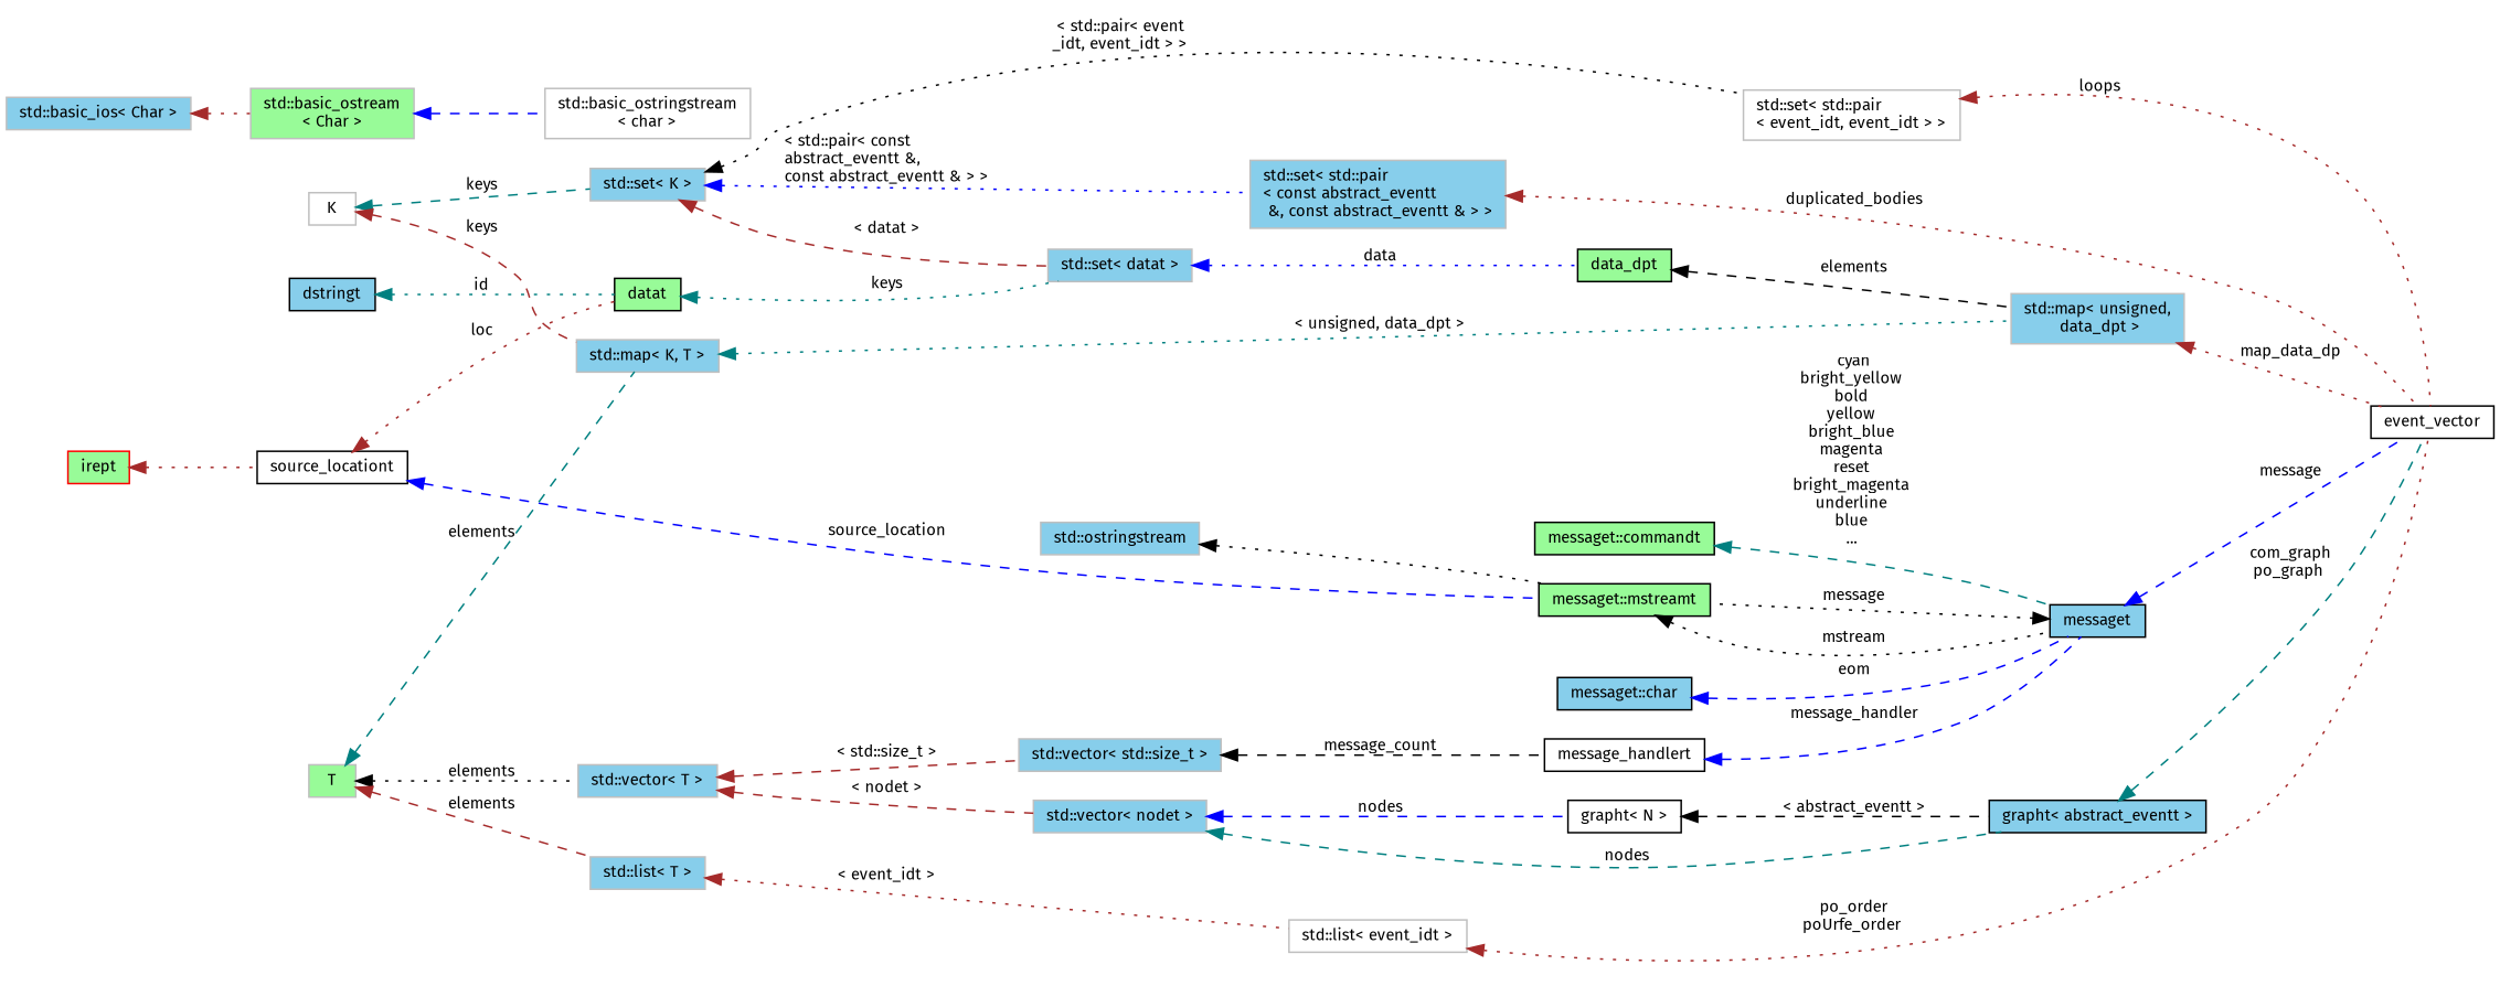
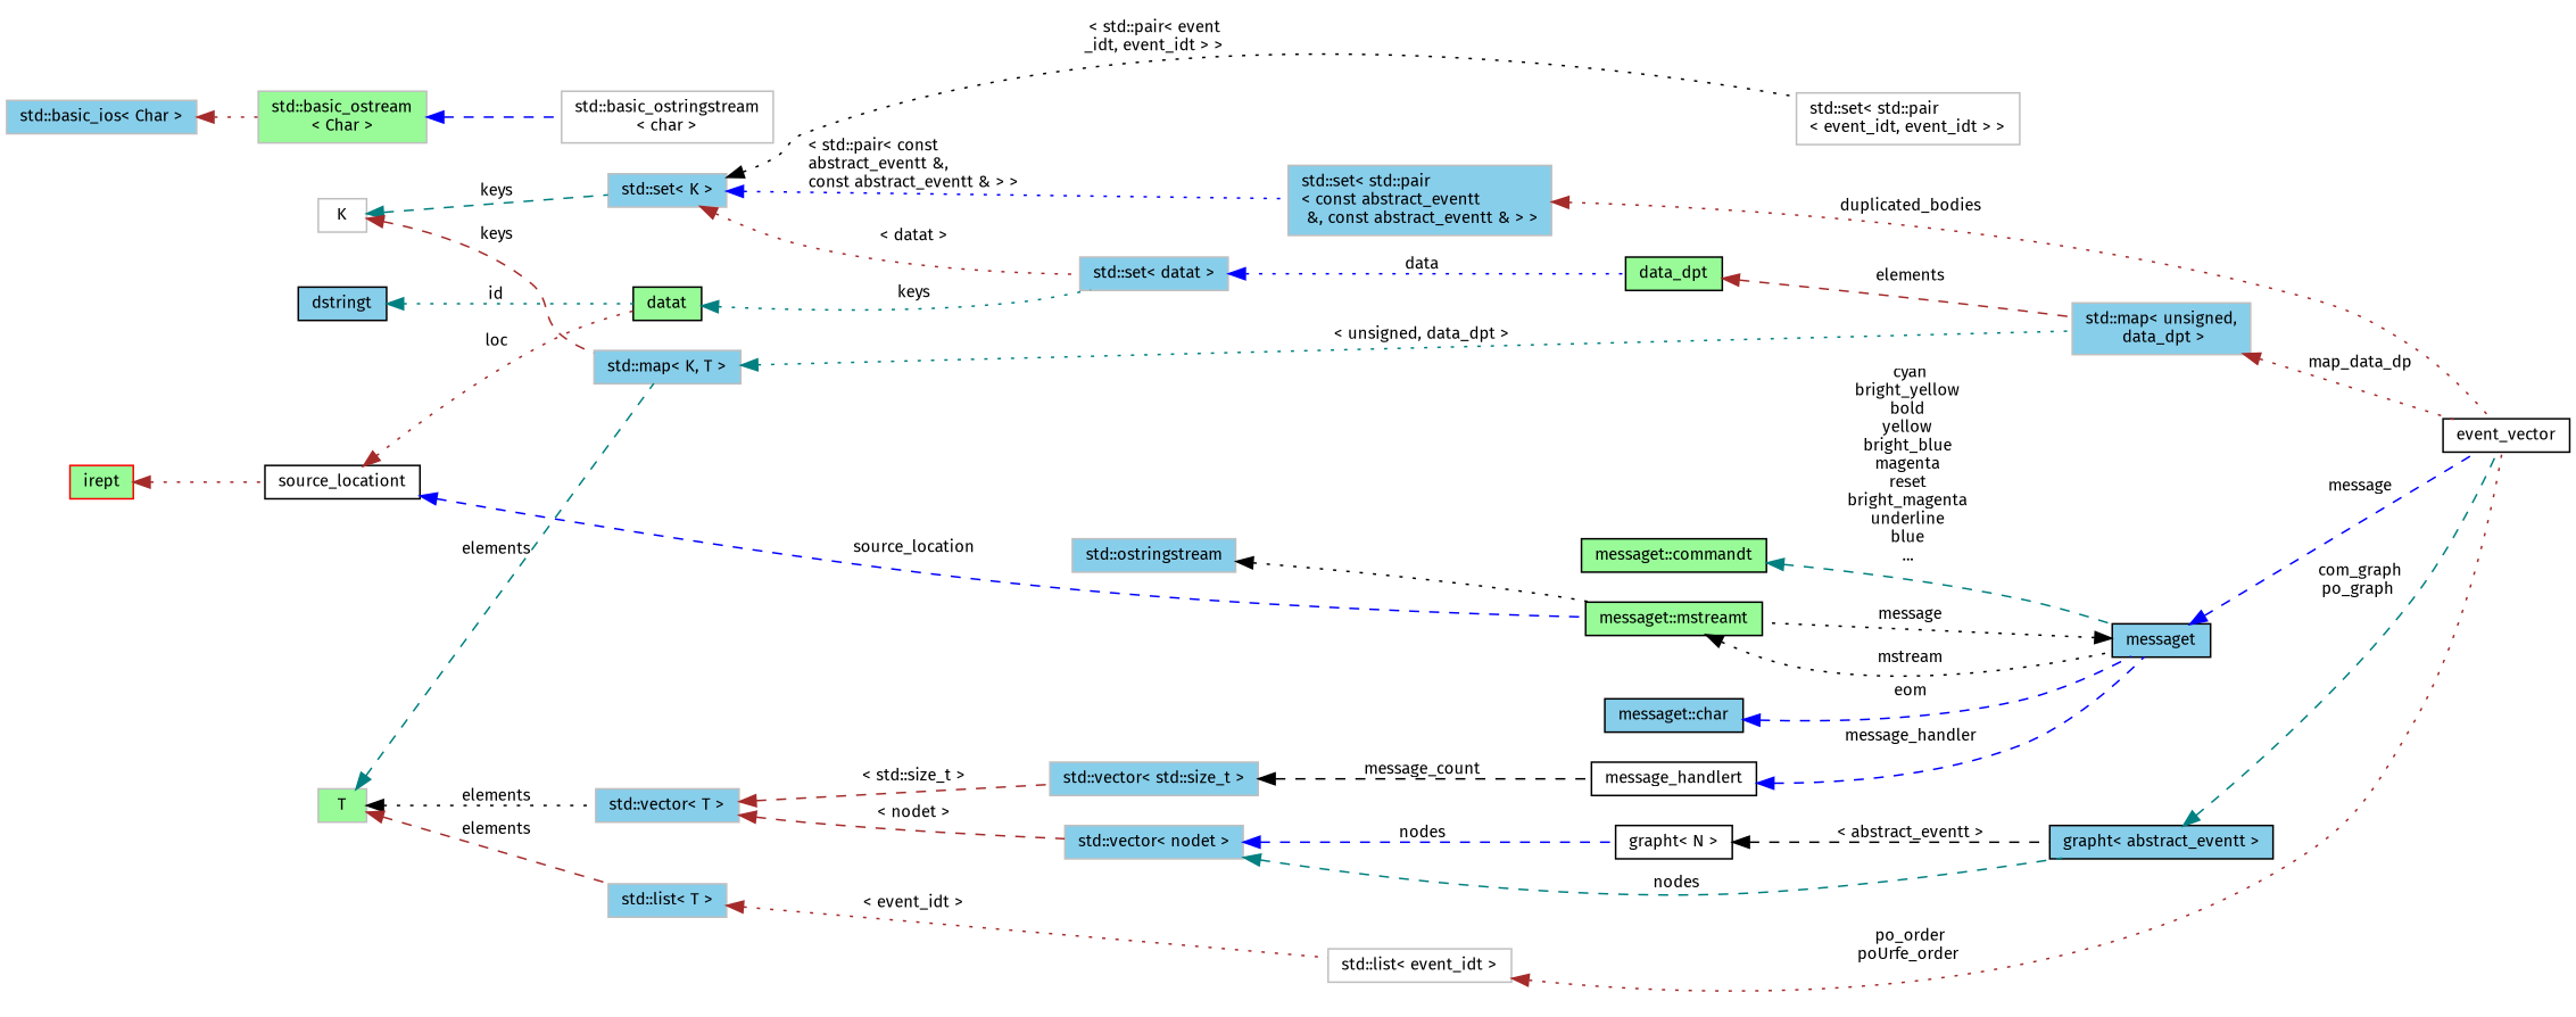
  digraph {
    fontname="Fira Sans"
    rankdir=LR
    node [color=grey75 fillcolor=skyblue fontname="Fira Sans" fontsize=10 shape=record style=filled]
    edge [color=brown dir=back fontname="Fira Sans" fontsize=10 labelfontname=Helvetica labelfontsize=10 style=dotted]
    n1 [color=black fillcolor=white fontcolor=black height=0.2 label=event_vector width=0.4]
    n2 [height=0.2 label="std::map\< unsigned,\l data_dpt \>" width=0.4]
    n3 [color=black fillcolor=palegreen height=0.2 label=data_dpt width=0.4]
    n4 [height=0.2 label="std::set\< datat \>" width=0.4]
    n5 [color=black fillcolor=palegreen height=0.2 label=datat width=0.4]
    n6 [color=black height=0.2 label=dstringt width=0.4]
    n7 [color=black fillcolor=white height=0.2 label=source_locationt width=0.4]
    n8 [color=black fillcolor=palegreen height=0.2 label="messaget::mstreamt" width=0.4]
    n9 [color=black height=0.2 label=messaget width=0.4]
    n10 [color=red fillcolor=palegreen height=0.2 label=irept width=0.4]
    n11 [height=0.2 label="std::set\< K \>" width=0.4]
    n12 [height=0.2 label="std::set\< std::pair\l\< const abstract_eventt\l &, const abstract_eventt & \> \>" width=0.4]
    n13 [fillcolor=white height=0.2 label="std::set\< std::pair\l\< event_idt, event_idt \> \>" width=0.4]
    n14 [fillcolor=white height=0.2 label=K width=0.4]
    n15 [height=0.2 label="std::map\< K, T \>" width=0.4]
    n16 [fillcolor=palegreen height=0.2 label=T width=0.4]
    n17 [height=0.2 label="std::vector\< T \>" width=0.4]
    n18 [height=0.2 label="std::list\< T \>" width=0.4]
    n19 [height=0.2 label="std::vector\< std::size_t \>" width=0.4]
    n20 [height=0.2 label="std::vector\< nodet \>" width=0.4]
    n21 [fillcolor=white height=0.2 label="std::list\< event_idt \>" width=0.4]
    n22 [color=black fillcolor=white height=0.2 label=message_handlert width=0.4]
    n23 [color=black height=0.2 label="grapht\< abstract_eventt \>" width=0.4]
    n24 [color=black fillcolor=white height=0.2 label="grapht\< N \>" width=0.4]
    n25 [color=black fillcolor=palegreen height=0.2 label="messaget::commandt" width=0.4]
    n26 [height=0.2 label="std::ostringstream" width=0.4]
    n27 [fillcolor=white height=0.2 label="std::basic_ostringstream\l\< char \>" width=0.4]
    n28 [fillcolor=palegreen height=0.2 label="std::basic_ostream\l\< Char \>" width=0.4]
    n29 [height=0.2 label="std::basic_ios\< Char \>" width=0.4]
    n30 [color=black height=0.2 label="messaget::char" width=0.4]
    n2 -> n1 [label=" map_data_dp"]
-   n3 -> n2 [color=black label=" elements" style=dashed]
+   n3 -> n2 [label=" elements" style=dashed]
    n4 -> n3 [color=blue label=" data"]
    n5 -> n4 [color=teal label=" keys"]
    n6 -> n5 [color=teal label=" id"]
    n7 -> n5 [label=" loc"]
    n7 -> n8 [color=blue label=" source_location" style=dashed]
    n8 -> n9 [color=black label=" mstream"]
    n9 -> n1 [color=blue label=" message" style=dashed]
    n9 -> n8 [color=black label=" message"]
    n10 -> n7
-   n11 -> n4 [label=" \< datat \>" style=dashed]
+   n11 -> n4 [label=" \< datat \>"]
    n11 -> n12 [color=blue label=" \< std::pair\< const\l abstract_eventt &,\l const abstract_eventt & \> \>"]
    n11 -> n13 [color=black label=" \< std::pair\< event\l_idt, event_idt \> \>"]
    n12 -> n1 [label=" duplicated_bodies"]
-   n13 -> n1 [label=" loops"]
    n14 -> n11 [color=teal label=" keys" style=dashed]
    n14 -> n15 [label=" keys" style=dashed]
    n15 -> n2 [color=teal label=" \< unsigned, data_dpt \>"]
    n16 -> n15 [color=teal label=" elements" style=dashed]
    n16 -> n17 [color=black label=" elements"]
    n16 -> n18 [label=" elements" style=dashed]
    n17 -> n19 [label=" \< std::size_t \>" style=dashed]
    n17 -> n20 [label=" \< nodet \>" style=dashed]
    n18 -> n21 [label=" \< event_idt \>"]
    n19 -> n22 [color=black label=" message_count" style=dashed]
    n20 -> n23 [color=teal label=" nodes" style=dashed]
    n20 -> n24 [color=blue label=" nodes" style=dashed]
    n21 -> n1 [label=" po_order\npoUrfe_order"]
    n22 -> n9 [color=blue label=" message_handler" style=dashed]
    n23 -> n1 [color=teal label=" com_graph\npo_graph" style=dashed]
    n24 -> n23 [color=black label=" \< abstract_eventt \>" style=dashed]
    n25 -> n9 [color=teal label=" cyan\nbright_yellow\nbold\nyellow\nbright_blue\nmagenta\nreset\nbright_magenta\nunderline\nblue\n..." style=dashed]
    n26 -> n8 [color=black]
    n28 -> n27 [color=blue style=dashed]
    n29 -> n28
    n30 -> n9 [color=blue label=" eom" style=dashed]
  }
